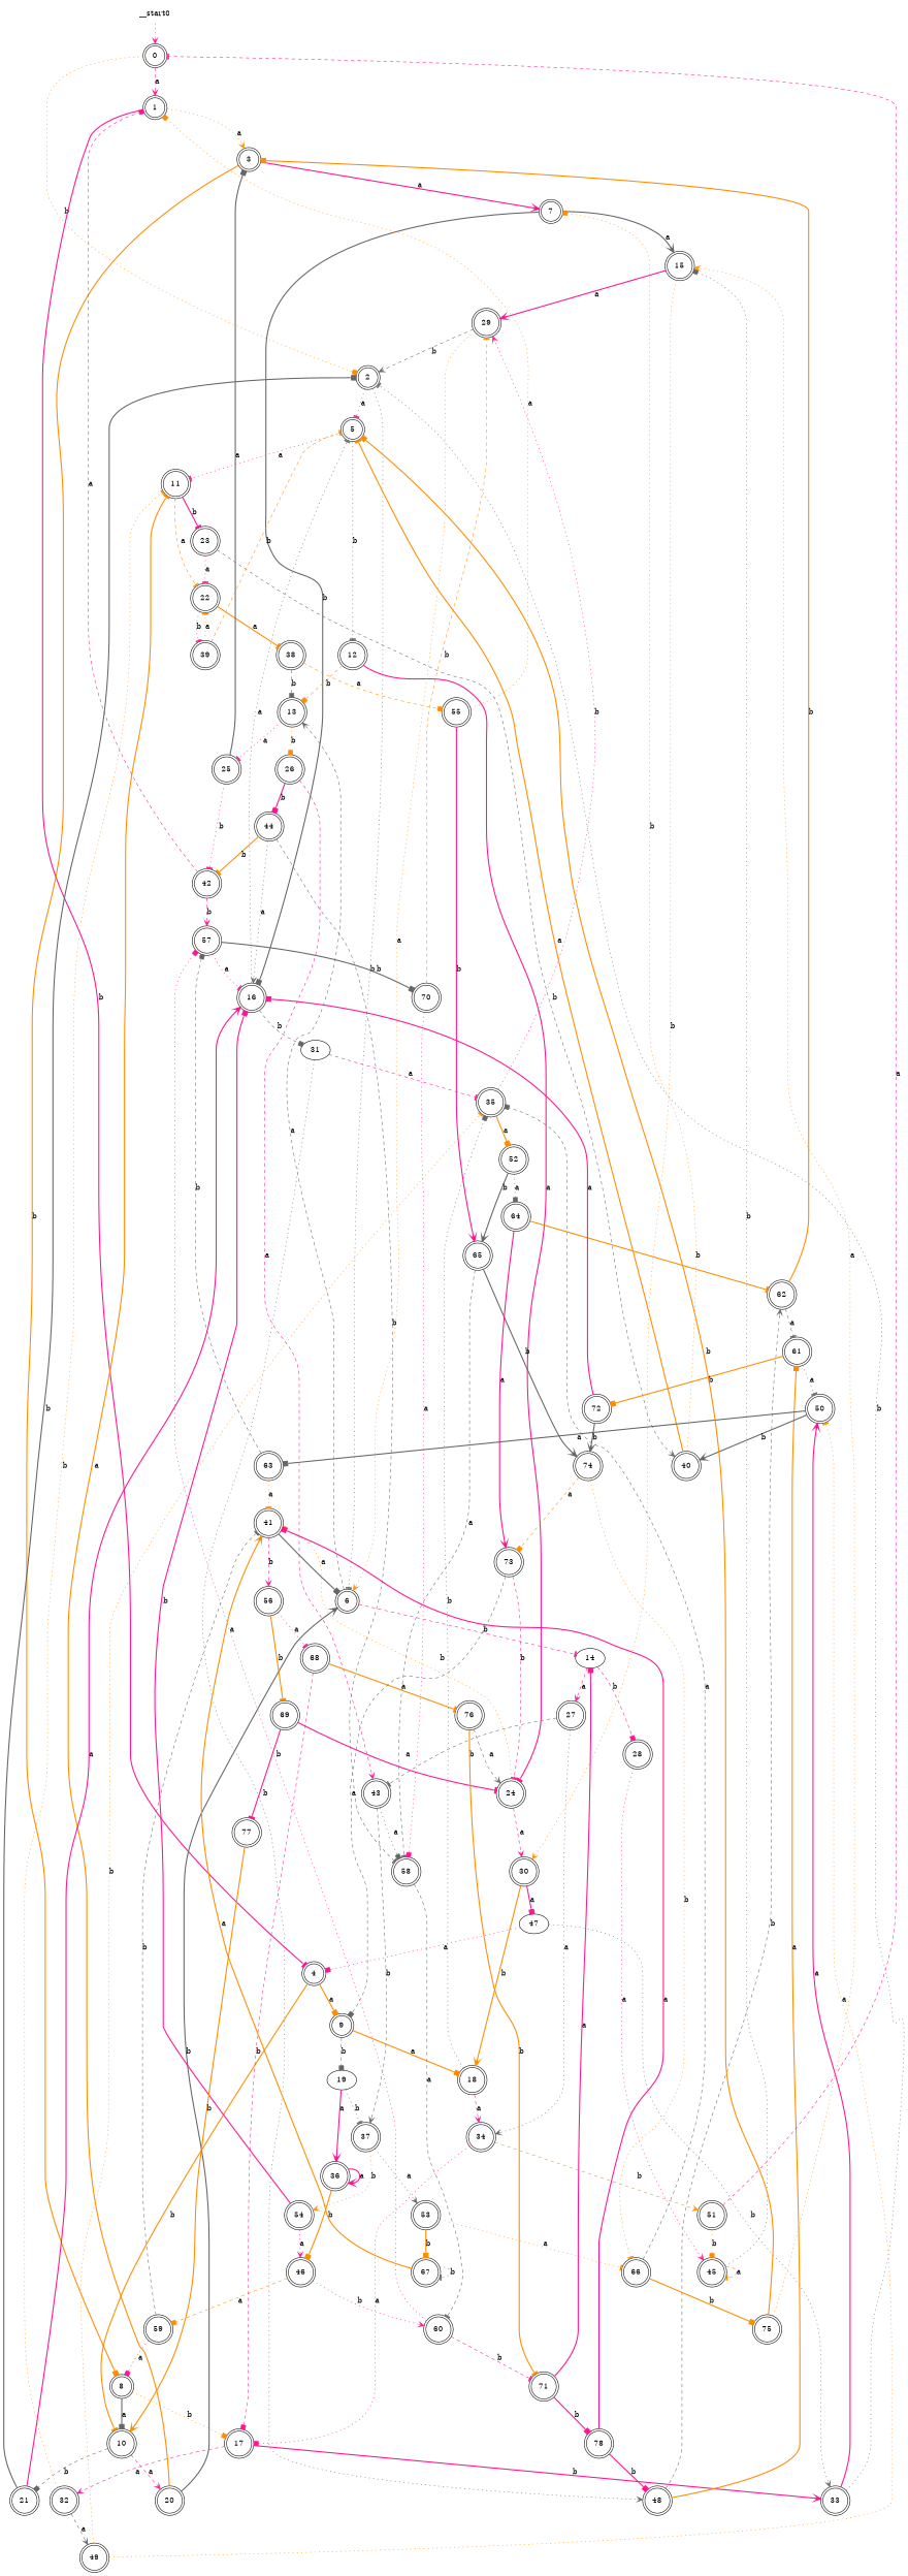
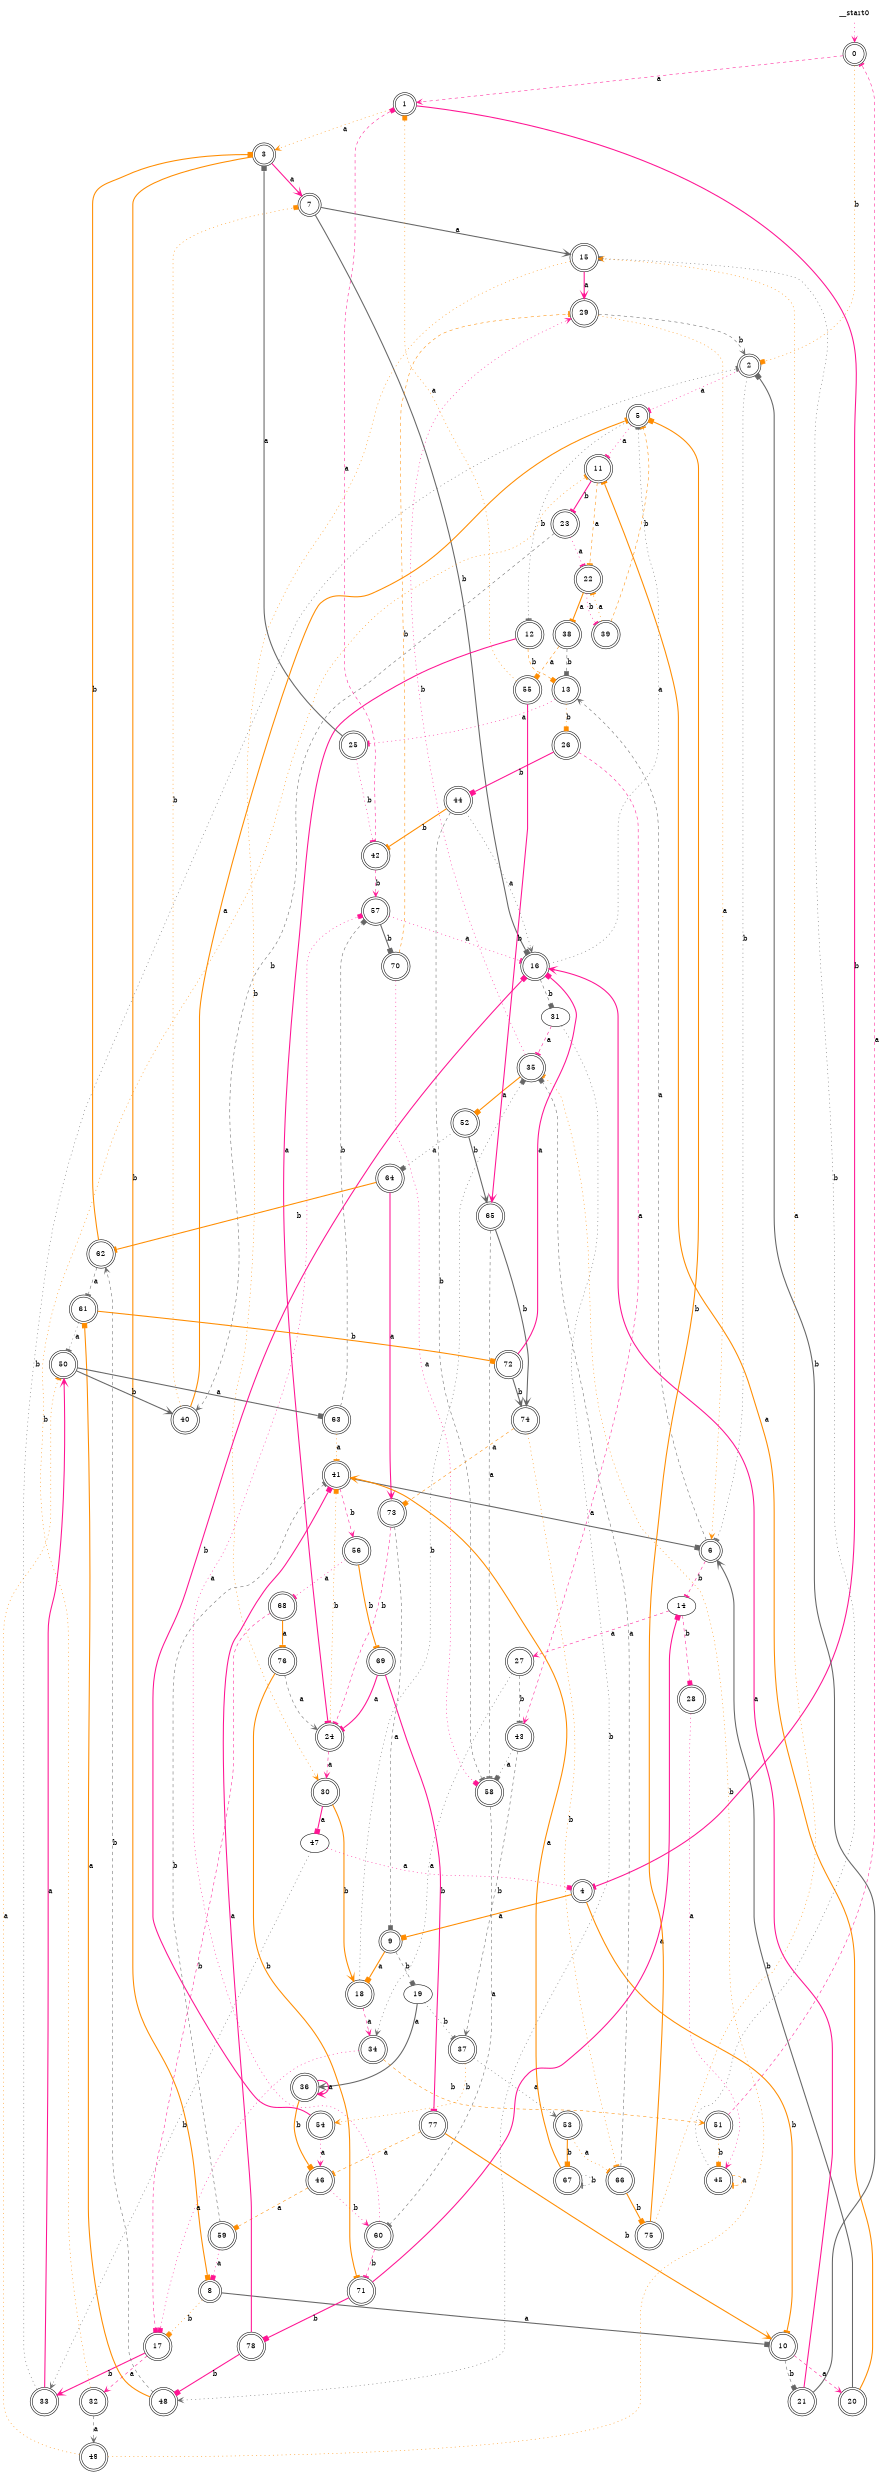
  digraph {
    node [shape=doublecircle]
    edge [arrowhead=box color=deeppink style=bold]
    __start0 [shape=none]
    0
    1
    2
    3
    4
    5
    6
    7
    8
    9
    10
    11
    12
    13
    14 [shape=""]
    15
    16
    17
    18
    19 [shape=""]
    20
    21
    22
    23
    24
    25
    26
    27
    28
    29
    30
    31 [shape=""]
    32
    33
    34
    35
    36
    37
    38
    39
    40
    41
    42
    43
    44
    45
    47 [shape=""]
    48
    49
    50
    51
    52
    46
    53
    54
    55
    56
    57
    58
    59
    60
    61
    62
    63
    64
    65
    66
    67
    68
    69
    70
    71
    72
    73
    74
    75
    76
    77
    78
    __start0 -> 0 [arrowhead=vee style=dotted]
    0 -> 1 [arrowhead=vee label=a style=dashed]
    0 -> 2 [color=darkorange label=b style=dotted]
    1 -> 3 [arrowhead=vee color=darkorange label=a style=dotted]
    1 -> 4 [arrowhead=tee label=b]
    2 -> 5 [arrowhead=tee label=a style=dotted]
    2 -> 6 [arrowhead=tee color=gray40 label=b style=dotted]
    3 -> 7 [arrowhead=vee label=a]
    3 -> 8 [color=darkorange label=b]
    4 -> 9 [color=darkorange label=a]
    4 -> 10 [arrowhead=tee color=darkorange label=b]
    5 -> 11 [arrowhead=tee label=a style=dotted]
    5 -> 12 [arrowhead=tee color=gray40 label=b style=dotted]
    6 -> 13 [arrowhead=vee color=gray40 label=a style=dashed]
    6 -> 14 [arrowhead=tee label=b style=dashed]
    7 -> 15 [arrowhead=vee color=gray40 label=a]
    7 -> 16 [color=gray40 label=b]
    8 -> 10 [color=gray40 label=a]
    8 -> 17 [color=darkorange label=b style=dotted]
    9 -> 18 [color=darkorange label=a]
    9 -> 19 [color=gray40 label=b style=dashed]
    10 -> 20 [arrowhead=vee label=a style=dashed]
    10 -> 21 [color=gray40 label=b style=dashed]
    11 -> 22 [arrowhead=tee color=darkorange label=a style=dashed]
    11 -> 23 [arrowhead=tee label=b]
    12 -> 13 [color=darkorange label=b style=dashed]
    12 -> 24 [arrowhead=tee label=a]
    13 -> 25 [arrowhead=tee label=a style=dotted]
    13 -> 26 [color=darkorange label=b style=dotted]
    14 -> 27 [arrowhead=vee label=a style=dashed]
    14 -> 28 [label=b style=dashed]
    15 -> 29 [arrowhead=vee label=a]
    15 -> 30 [arrowhead=vee color=darkorange label=b style=dotted]
    16 -> 5 [arrowhead=tee color=gray40 label=a style=dotted]
    16 -> 31 [color=gray40 label=b style=dashed]
    17 -> 32 [arrowhead=vee label=a style=dashed]
    17 -> 33 [arrowhead=vee label=b]
    18 -> 34 [arrowhead=vee label=a style=dashed]
    18 -> 35 [color=gray40 label=b style=dotted]
-   19 -> 36 [arrowhead=vee label=a]
+   19 -> 36 [arrowhead=vee color=gray40 label=a]
    19 -> 37 [arrowhead=tee color=gray40 label=b style=dotted]
    20 -> 6 [arrowhead=vee color=gray40 label=b]
    20 -> 11 [arrowhead=tee color=darkorange label=a]
    21 -> 2 [color=gray40 label=b]
    21 -> 16 [arrowhead=vee label=a]
    22 -> 38 [arrowhead=tee color=darkorange label=a]
    22 -> 39 [arrowhead=tee label=b style=dotted]
    23 -> 22 [arrowhead=tee label=a style=dotted]
    23 -> 40 [arrowhead=vee color=gray40 label=b style=dashed]
    24 -> 30 [arrowhead=vee label=a style=dashed]
    24 -> 41 [color=darkorange label=b style=dotted]
    25 -> 3 [color=gray40 label=a]
    25 -> 42 [arrowhead=tee label=b style=dotted]
    26 -> 43 [arrowhead=vee label=a style=dashed]
    26 -> 44 [label=b]
    27 -> 34 [arrowhead=vee color=gray40 label=a style=dotted]
    27 -> 43 [arrowhead=tee color=gray40 label=b style=dashed]
    28 -> 45 [arrowhead=vee label=a style=dotted]
    29 -> 2 [arrowhead=vee color=gray40 label=b style=dashed]
    29 -> 6 [arrowhead=vee color=darkorange label=a style=dotted]
    30 -> 18 [arrowhead=vee color=darkorange label=b]
    30 -> 47 [label=a]
    31 -> 35 [arrowhead=tee label=a style=dashed]
    31 -> 48 [arrowhead=vee color=gray40 label=b style=dotted]
    32 -> 11 [arrowhead=tee color=darkorange label=b style=dotted]
    32 -> 49 [arrowhead=vee color=gray40 label=a style=dashed]
    33 -> 2 [arrowhead=tee color=gray40 label=b style=dotted]
    33 -> 50 [arrowhead=vee label=a]
    34 -> 17 [label=a style=dotted]
    34 -> 51 [arrowhead=vee color=darkorange label=b style=dashed]
    35 -> 29 [arrowhead=vee label=b style=dotted]
    35 -> 52 [color=darkorange label=a]
    36 -> 36 [arrowhead=vee label=a]
    36 -> 46 [color=darkorange label=b]
    37 -> 53 [arrowhead=vee color=gray40 label=a style=dotted]
    37 -> 54 [arrowhead=vee color=darkorange label=b style=dotted]
    38 -> 13 [color=gray40 label=b style=dashed]
    38 -> 55 [color=darkorange label=a style=dashed]
    39 -> 5 [arrowhead=tee color=darkorange label=b style=dashed]
    39 -> 22 [arrowhead=tee color=darkorange label=a style=dotted]
    40 -> 5 [arrowhead=tee color=darkorange label=a]
    40 -> 7 [color=darkorange label=b style=dotted]
    41 -> 6 [color=gray40 label=a]
    41 -> 56 [arrowhead=vee label=b style=dashed]
    42 -> 1 [label=a style=dashed]
    42 -> 57 [arrowhead=vee label=b style=dashed]
    43 -> 37 [arrowhead=vee color=gray40 label=b style=dashed]
    43 -> 58 [color=gray40 label=a style=dotted]
    44 -> 16 [arrowhead=vee color=gray40 label=a style=dotted]
    44 -> 42 [arrowhead=tee color=darkorange label=b]
    44 -> 58 [arrowhead=tee color=gray40 label=b style=dashed]
    45 -> 15 [color=gray40 label=b style=dotted]
    45 -> 45 [arrowhead=tee color=darkorange label=a style=dashed]
    47 -> 4 [label=a style=dotted]
    47 -> 33 [arrowhead=vee color=gray40 label=b style=dotted]
    48 -> 61 [color=darkorange label=a]
    48 -> 62 [arrowhead=vee color=gray40 label=b style=dashed]
    49 -> 35 [arrowhead=tee color=darkorange label=b style=dotted]
    49 -> 50 [arrowhead=tee color=darkorange label=a style=dotted]
    50 -> 40 [arrowhead=vee color=gray40 label=b]
    50 -> 63 [color=gray40 label=a]
    51 -> 0 [arrowhead=tee label=a style=dashed]
    51 -> 45 [color=darkorange label=b style=dotted]
    52 -> 64 [color=gray40 label=a style=dotted]
    52 -> 65 [arrowhead=vee color=gray40 label=b]
    46 -> 59 [color=darkorange label=a style=dashed]
    46 -> 60 [arrowhead=vee label=b style=dotted]
    53 -> 66 [arrowhead=tee color=darkorange label=a style=dotted]
    53 -> 67 [color=darkorange label=b]
    54 -> 16 [label=b]
    54 -> 46 [arrowhead=vee label=a style=dotted]
    55 -> 1 [color=darkorange label=a style=dotted]
    55 -> 65 [arrowhead=vee label=b]
    56 -> 68 [arrowhead=tee label=a style=dotted]
    56 -> 69 [arrowhead=tee color=darkorange label=b]
    57 -> 16 [arrowhead=tee label=a style=dotted]
    57 -> 70 [color=gray40 label=b]
    58 -> 60 [arrowhead=tee color=gray40 label=a style=dashed]
    59 -> 8 [label=a style=dotted]
    59 -> 41 [arrowhead=tee color=gray40 label=b style=dashed]
    60 -> 57 [label=a style=dotted]
    60 -> 71 [arrowhead=tee label=b style=dashed]
    61 -> 50 [arrowhead=tee color=gray40 label=a style=dotted]
    61 -> 72 [color=darkorange label=b]
    62 -> 3 [color=darkorange label=b]
    62 -> 61 [arrowhead=tee color=gray40 label=a style=dashed]
    63 -> 41 [arrowhead=tee color=darkorange label=a style=dotted]
    63 -> 57 [color=gray40 label=b style=dashed]
    64 -> 62 [arrowhead=tee color=darkorange label=b]
    64 -> 73 [arrowhead=vee label=a]
    65 -> 58 [arrowhead=tee color=gray40 label=a style=dashed]
    65 -> 74 [arrowhead=vee color=gray40 label=b]
    66 -> 35 [color=gray40 label=a style=dashed]
    66 -> 75 [color=darkorange label=b]
    67 -> 41 [arrowhead=vee color=darkorange label=a]
    67 -> 67 [arrowhead=tee color=gray40 label=b style=dotted]
    68 -> 17 [label=b style=dashed]
    68 -> 76 [arrowhead=tee color=darkorange label=a]
    69 -> 24 [arrowhead=tee label=a]
    69 -> 77 [arrowhead=tee label=b]
    70 -> 29 [arrowhead=tee color=darkorange label=b style=dashed]
    70 -> 58 [label=a style=dotted]
    71 -> 14 [label=a]
    71 -> 78 [label=b]
    72 -> 16 [label=a]
    72 -> 74 [arrowhead=vee color=gray40 label=b]
    73 -> 9 [color=gray40 label=a style=dashed]
    73 -> 24 [arrowhead=tee label=b style=dashed]
    74 -> 66 [arrowhead=tee color=darkorange label=b style=dotted]
    74 -> 73 [color=darkorange label=a style=dashed]
    75 -> 5 [color=darkorange label=b]
    75 -> 15 [arrowhead=vee color=darkorange label=a style=dotted]
    76 -> 24 [arrowhead=vee color=gray40 label=a style=dashed]
    76 -> 71 [arrowhead=tee color=darkorange label=b]
    77 -> 10 [arrowhead=vee color=darkorange label=b]
+   77 -> 46 [arrowhead=tee color=darkorange label=a style=dashed]
    78 -> 41 [label=a]
    78 -> 48 [label=b]
  }
